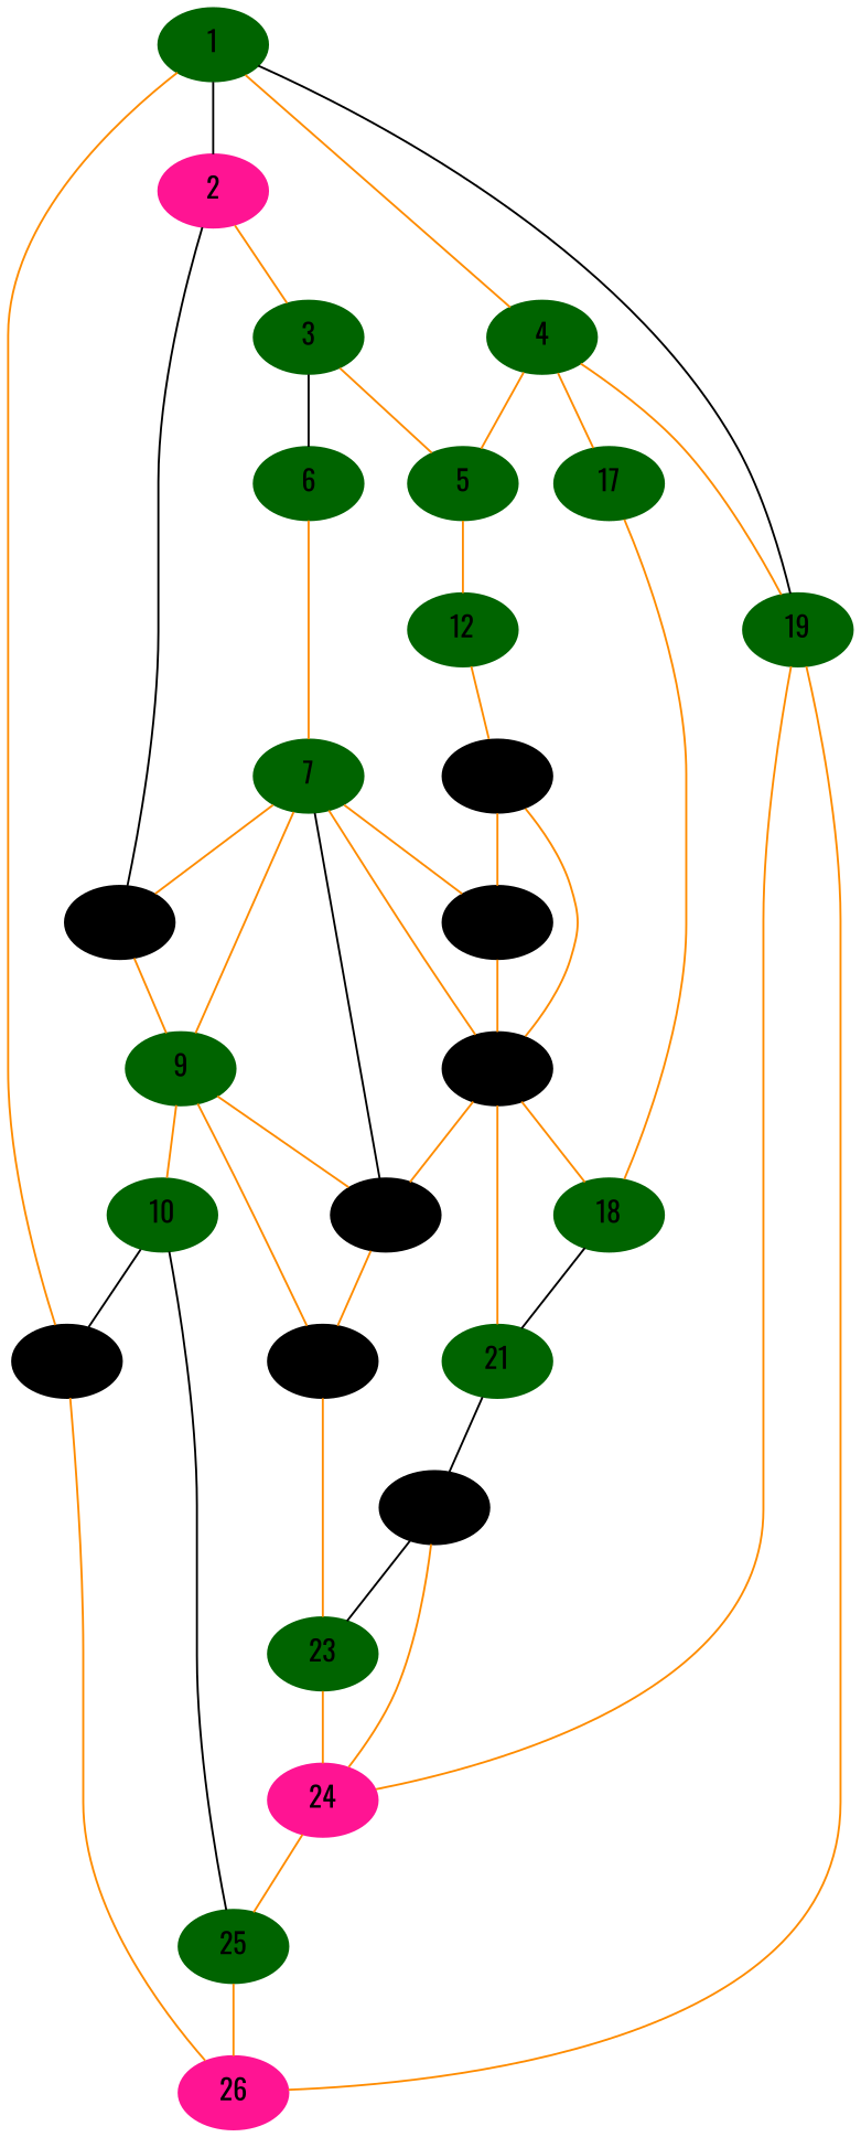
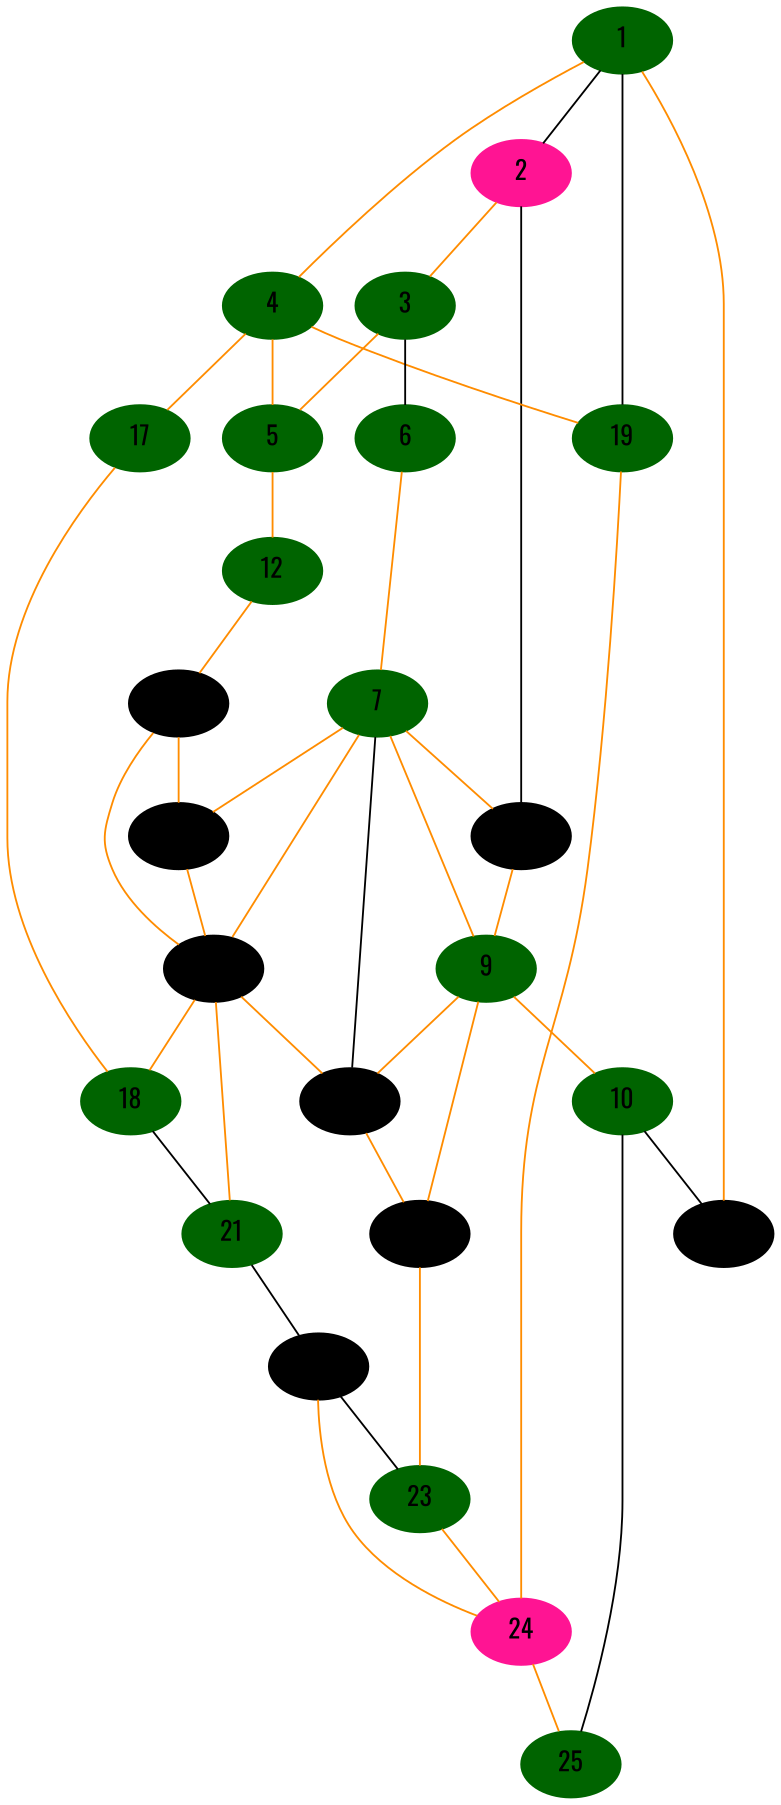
  graph {
    fontname=Oswald
    node [color=darkgreen style=filled fontname=Oswald]
    edge [weight=1.0 color=darkorange fontname=Oswald]
    1
    2 [color=deeppink]
    4
    11 [color=black]
    19
    3
    8 [color=black]
    5
    6
    17
    12
    7
    9
    14 [color=black]
    15 [color=black]
    16 [color=black]
    10
    20 [color=black]
    25
-   26 [color=deeppink]
    13 [color=black]
    18
    21
    24 [color=deeppink]
    23
    22 [color=black]
    1 -- 2 [color=black]
    1 -- 4
    1 -- 11 [weight=2.0]
    1 -- 19 [color=black]
    2 -- 3
    2 -- 8 [color=black]
    4 -- 19
    4 -- 5 [weight=2.0]
    4 -- 17 [weight=2.0]
-   11 -- 26
-   19 -- 26
    19 -- 24
    3 -- 5
    3 -- 6 [weight=2.0 color=black]
    8 -- 9
    5 -- 12 [weight=2.0]
    6 -- 7
    17 -- 18
    12 -- 13
    7 -- 8
    7 -- 9
    7 -- 14
    7 -- 15
    7 -- 16 [color=black]
    9 -- 16
    9 -- 10 [weight=2.0]
    9 -- 20
    14 -- 15
    15 -- 16
    15 -- 18
    15 -- 21
    16 -- 20
    10 -- 11 [color=black]
    10 -- 25 [weight=2.0 color=black]
    20 -- 23
-   25 -- 26 [weight=2.0]
    13 -- 14
    13 -- 15
    18 -- 21 [color=black]
    21 -- 22 [color=black]
    24 -- 25 [weight=2.0]
    23 -- 24
    22 -- 24
    22 -- 23 [color=black]
  }
